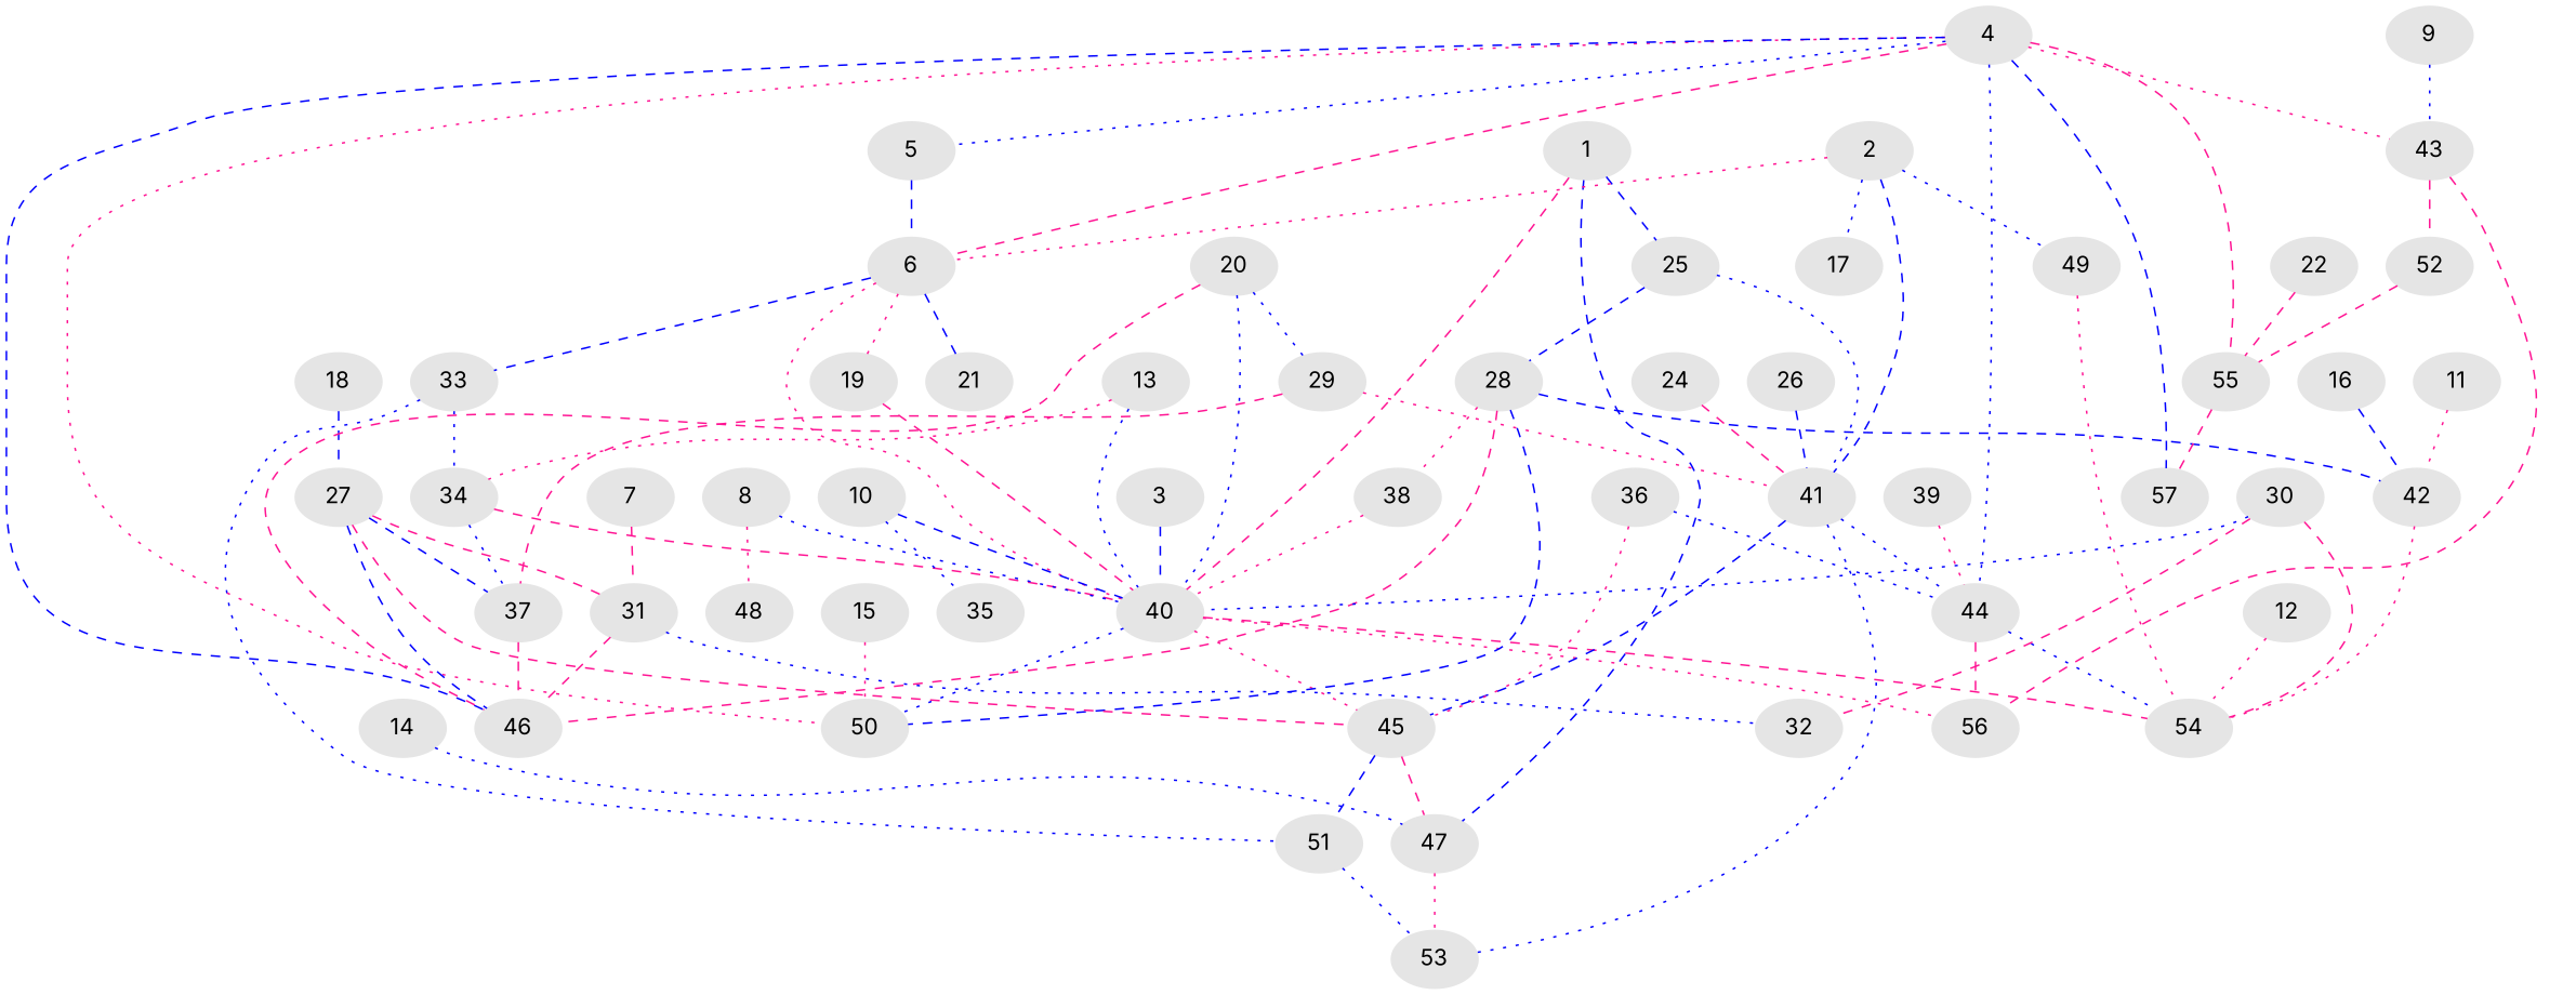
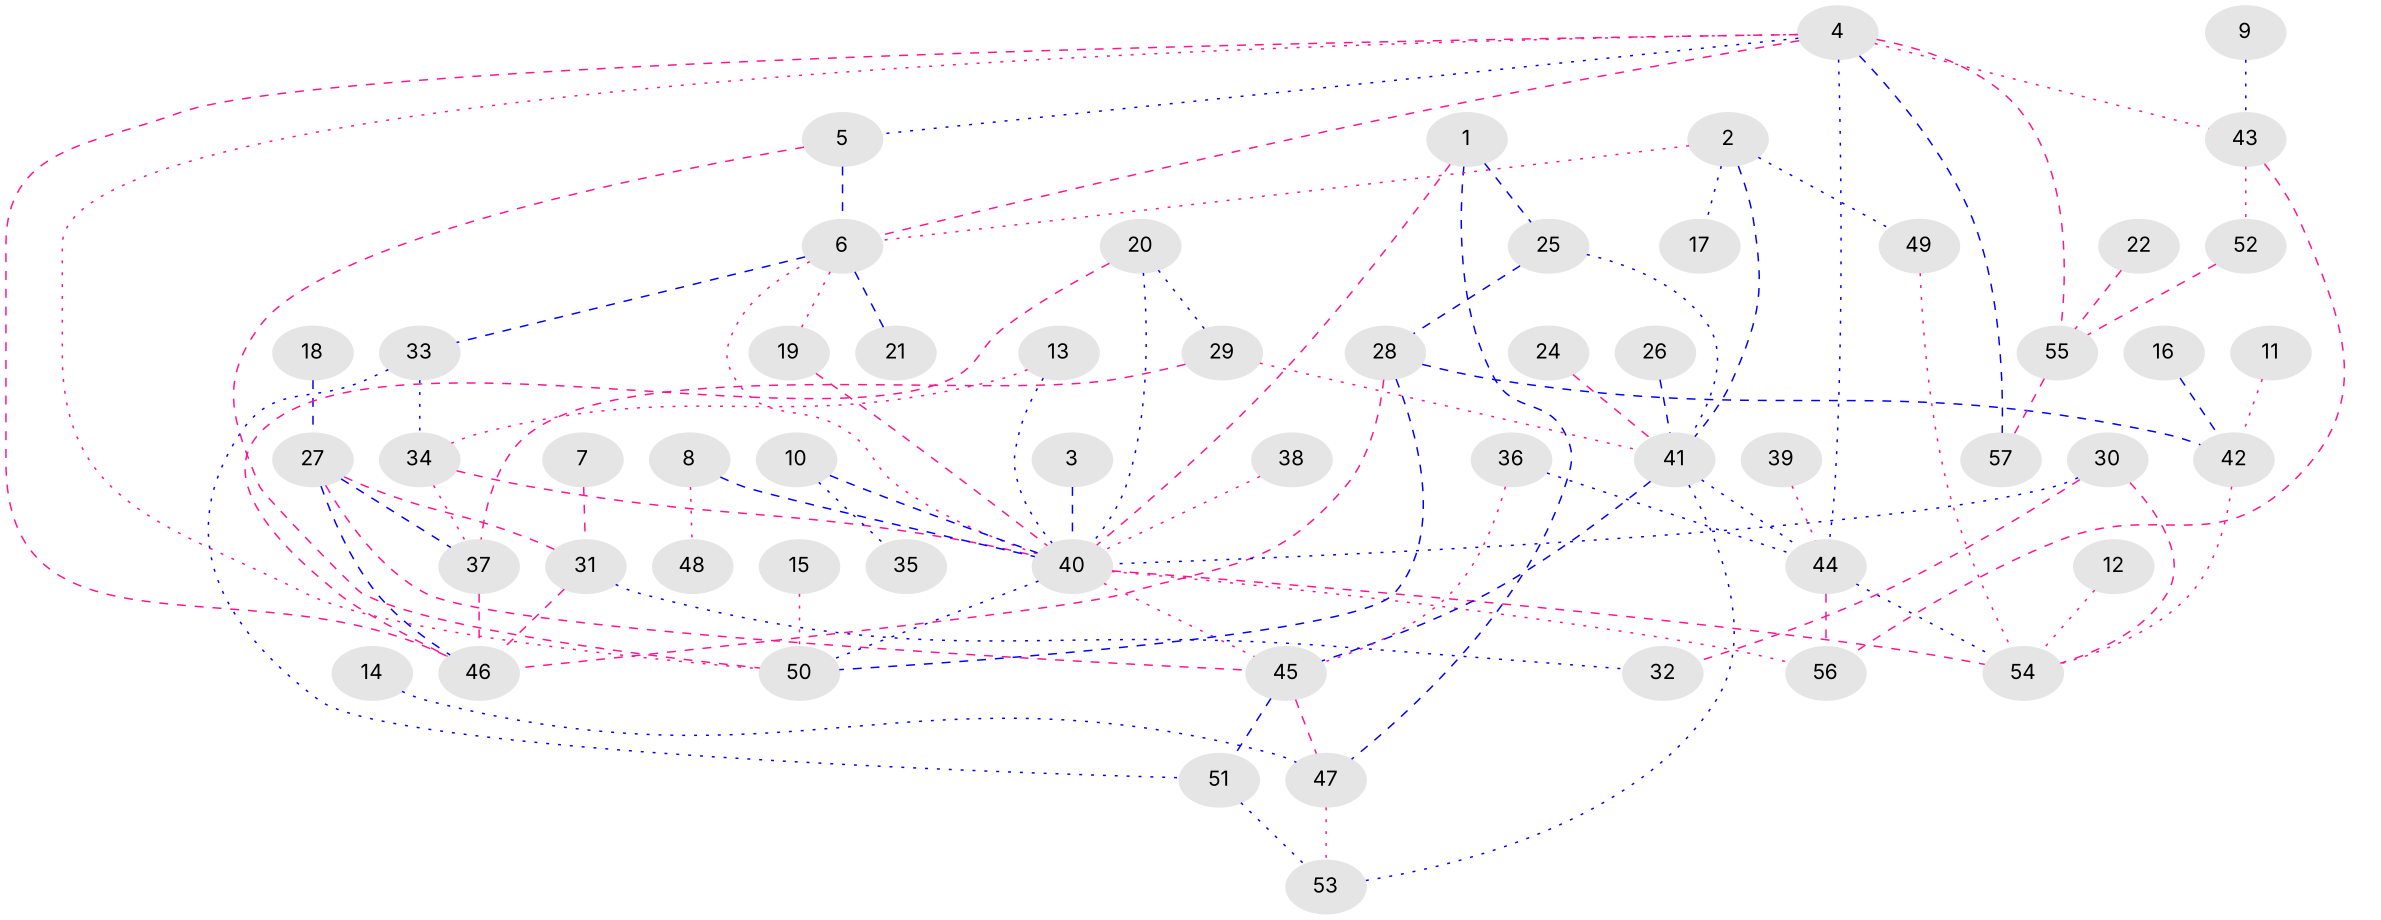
  graph {
    fontname=Inter
    node [color=gray90 fontname=Inter style=filled]
    edge [color=deeppink fontname=Inter style=dashed weight=1.0]
    1
    25
    40
    47
    41
    28
    50
    54
    45
    56
    53
    2
    6
    17
    49
    19
    21
    33
    44
    3
    4
    5
    43
    46
    55
    57
    52
    34
    51
    7
    31
    32
    8
    48
    9
    10
    35
    11
    42
    12
    13
    37
    14
    15
    16
    18
    27
    20
    29
    22
    24
    38
    26
    30
    36
    39
    1 -- 25 [color=blue]
    1 -- 40
    1 -- 47 [color=blue]
    25 -- 41 [color=blue style=dotted]
    25 -- 28 [color=blue]
    40 -- 50 [color=blue style=dotted]
    40 -- 54
    40 -- 45 [style=dotted]
    40 -- 56 [style=dotted]
    47 -- 53 [style=dotted]
    41 -- 45 [color=blue]
    41 -- 53 [color=blue style=dotted]
    41 -- 44 [color=blue style=dotted]
    28 -- 50 [color=blue]
    28 -- 46
    28 -- 42 [color=blue]
-   28 -- 38 [style=dotted]
    45 -- 47
    45 -- 51 [color=blue]
    2 -- 41 [color=blue]
    2 -- 6 [style=dotted]
    2 -- 17 [color=blue style=dotted]
    2 -- 49 [color=blue style=dotted]
    6 -- 40 [style=dotted]
    6 -- 19 [style=dotted]
    6 -- 21 [color=blue]
    6 -- 33 [color=blue]
    49 -- 54 [style=dotted]
    19 -- 40
    33 -- 34 [color=blue style=dotted]
    33 -- 51 [color=blue style=dotted]
    44 -- 54 [color=blue style=dotted]
    44 -- 56
    3 -- 40 [color=blue]
    4 -- 50 [style=dotted]
    4 -- 6
    4 -- 44 [color=blue style=dotted]
    4 -- 5 [color=blue style=dotted]
    4 -- 43 [style=dotted]
-   4 -- 46 [color=blue]
+   4 -- 46
    4 -- 55 [weight=2.0]
    4 -- 57 [color=blue]
+   5 -- 50
    5 -- 6 [color=blue]
    43 -- 56
-   43 -- 52
+   43 -- 52 [style=dotted]
    55 -- 57
    52 -- 55
    34 -- 40
-   34 -- 37 [color=blue style=dotted weight=2.0]
+   34 -- 37 [style=dotted weight=2.0]
    51 -- 53 [color=blue style=dotted]
    7 -- 31
    31 -- 46
    31 -- 32 [color=blue style=dotted]
-   8 -- 40 [color=blue style=dotted]
+   8 -- 40 [color=blue]
    8 -- 48 [style=dotted]
    9 -- 43 [color=blue style=dotted]
    10 -- 40 [color=blue]
    10 -- 35 [color=blue style=dotted]
    11 -- 42 [style=dotted]
    42 -- 54 [style=dotted]
    12 -- 54 [style=dotted]
    13 -- 40 [color=blue style=dotted]
    13 -- 34 [style=dotted]
    37 -- 46
    14 -- 47 [color=blue style=dotted]
    15 -- 50 [style=dotted]
    16 -- 42 [color=blue]
    18 -- 27 [color=blue]
    27 -- 45
    27 -- 46 [color=blue]
    27 -- 31
    27 -- 37 [color=blue]
    20 -- 40 [color=blue style=dotted]
    20 -- 46
    20 -- 29 [color=blue style=dotted]
    29 -- 41 [style=dotted]
    29 -- 37
    22 -- 55
    24 -- 41
    38 -- 40 [style=dotted]
    26 -- 41 [color=blue]
    30 -- 40 [color=blue style=dotted]
    30 -- 54
    30 -- 32
    36 -- 45 [style=dotted]
    36 -- 44 [color=blue style=dotted]
    39 -- 44 [style=dotted]
  }
